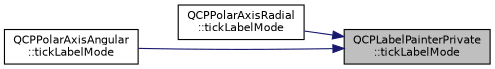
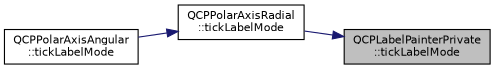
  digraph {
    rankdir=RL
    node [color=black fillcolor=white fontname=Helvetica fontsize=10 shape=record style=filled]
    edge [color=midnightblue dir=back fontname=Helvetica fontsize=10 labelfontname=Helvetica labelfontsize=10 style=solid]
    n1 [fillcolor=grey75 fontcolor=black height=0.2 label="QCPLabelPainterPrivate\l::tickLabelMode" width=0.4]
    n2 [height=0.2 label="QCPPolarAxisRadial\l::tickLabelMode" width=0.4]
    n3 [height=0.2 label="QCPPolarAxisAngular\l::tickLabelMode" width=0.4]
    n1 -> n2
-   n1 -> n3
+   n2 -> n3
  }
